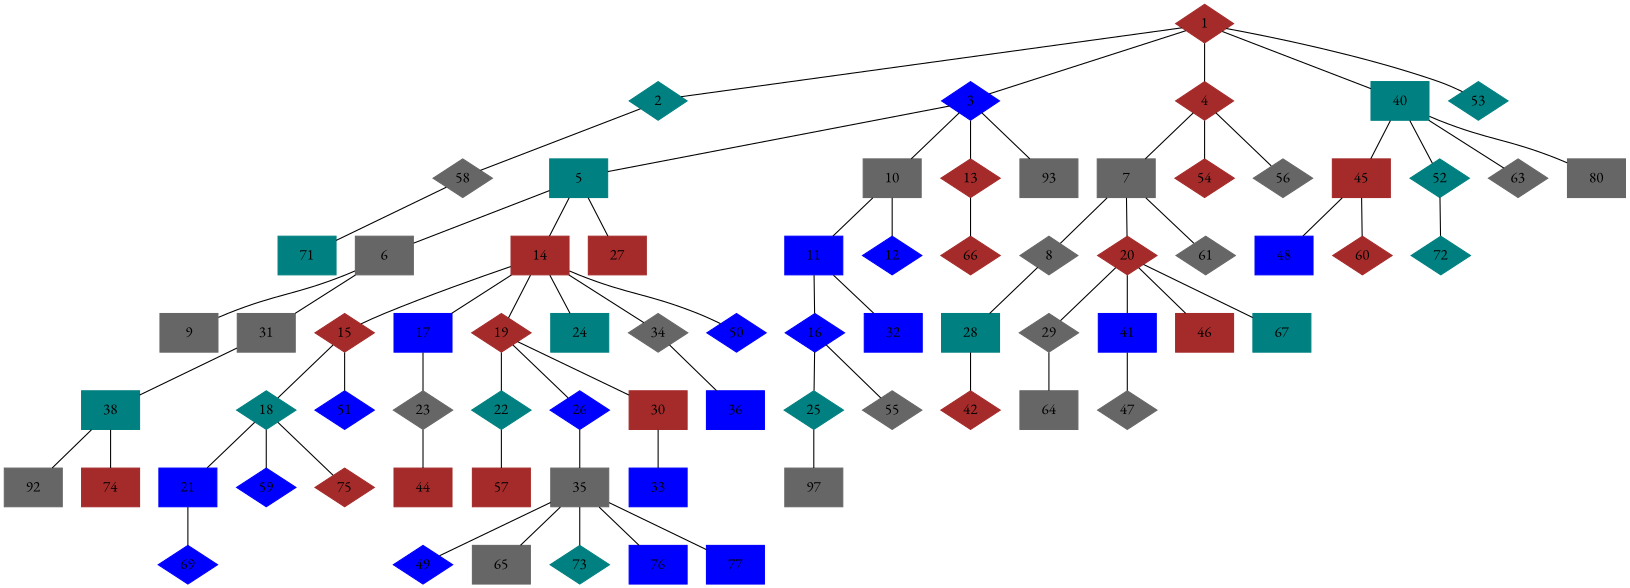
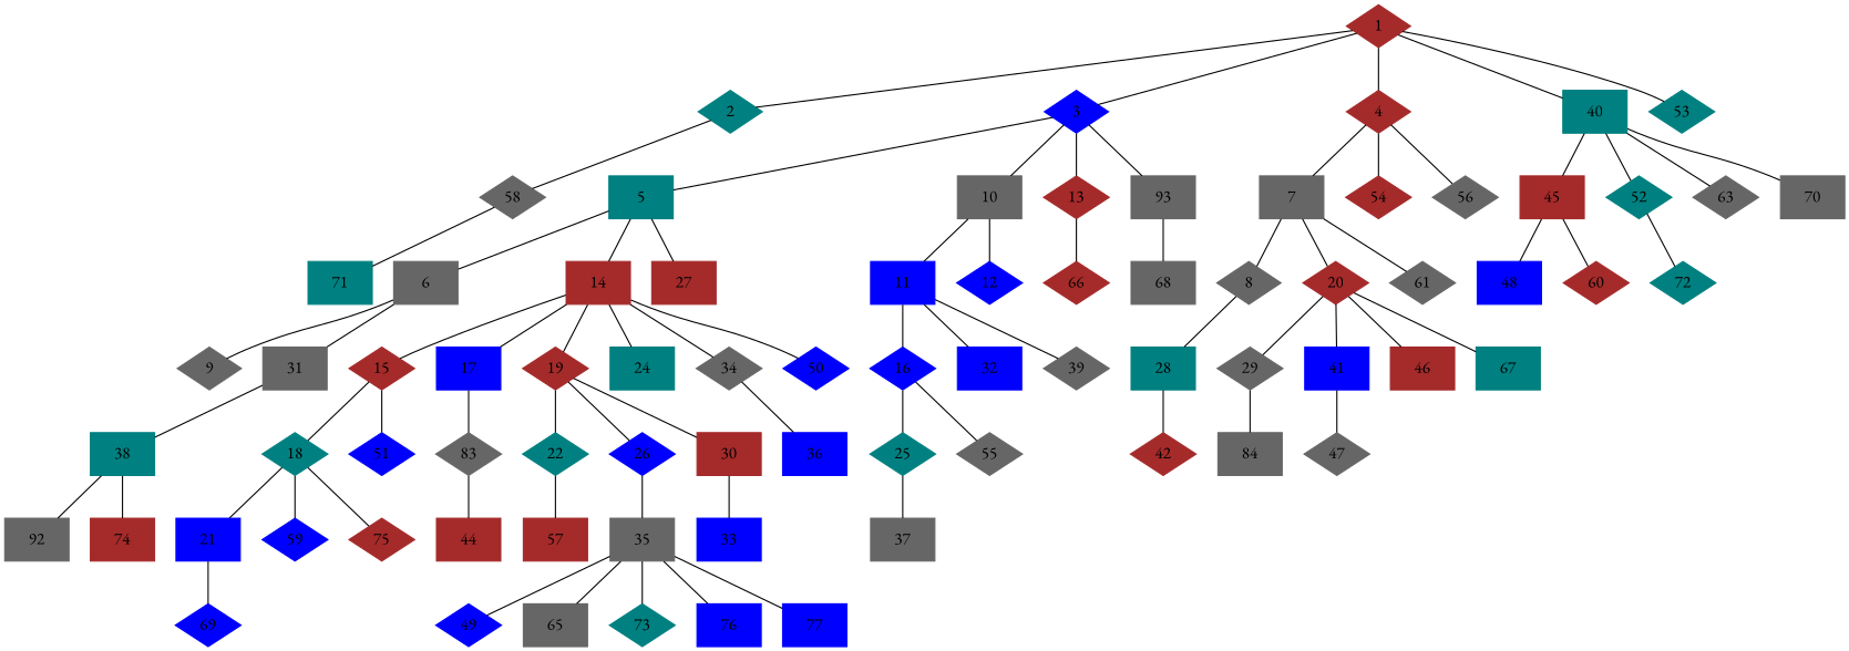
  graph {
    fontname="EB Garamond"
    node [color=gray40 fontname="EB Garamond" shape=diamond style=filled]
    edge [fontname="EB Garamond"]
    1 [color=brown]
    2 [color=teal]
    3 [color=blue]
    4 [color=brown]
    40 [color=teal shape=box]
    53 [color=teal]
    58
    5 [color=teal shape=box]
    10 [shape=box]
    13 [color=brown]
    n11 [label=93 shape=box]
    7 [shape=box]
    54 [color=brown]
    56
    45 [color=brown shape=box]
    52 [color=teal]
    63
-   70 [shape=box label=80]
+   70 [shape=box]
    71 [color=teal shape=box]
    6 [shape=box]
    14 [color=brown shape=box]
    27 [color=brown shape=box]
    11 [color=blue shape=box]
    12 [color=blue]
    66 [color=brown]
+   68 [shape=box]
    8
    20 [color=brown]
    61
-   9 [shape=box]
+   9
    31 [shape=box]
    15 [color=brown]
    17 [color=blue shape=box]
    19 [color=brown]
    24 [color=teal shape=box]
    34
    50 [color=blue]
    38 [color=teal shape=box]
    28 [color=teal shape=box]
    29
    41 [color=blue shape=box]
    46 [color=brown shape=box]
    67 [color=teal shape=box]
    42 [color=brown]
    16 [color=blue]
    32 [color=blue shape=box]
+   39
    25 [color=teal]
    55
    18 [color=teal]
    51 [color=blue]
-   23
+   23 [label=83]
    22 [color=teal]
    26 [color=blue]
    30 [color=brown shape=box]
    36 [color=blue shape=box]
    21 [color=blue shape=box]
    59 [color=blue]
    75 [color=brown]
-   37 [shape=box label=97]
+   37 [shape=box]
    44 [color=brown shape=box]
    69 [color=blue]
    57 [color=brown shape=box]
    35 [shape=box]
    33 [color=blue shape=box]
-   64 [shape=box]
+   64 [shape=box label=84]
    47
    49 [color=blue]
    65 [shape=box]
    73 [color=teal]
    76 [color=blue shape=box]
    77 [color=blue shape=box]
    n73 [label=92 shape=box]
    74 [color=brown shape=box]
    48 [color=blue shape=box]
    60 [color=brown]
    72 [color=teal]
    1 -- 2
    1 -- 3
    1 -- 4
    1 -- 40
    1 -- 53
    2 -- 58
    3 -- 5
    3 -- 10
    3 -- 13
    3 -- n11
    4 -- 7
    4 -- 54
    4 -- 56
    40 -- 45
    40 -- 52
    40 -- 63
    40 -- 70
    58 -- 71
    5 -- 6
    5 -- 14
    5 -- 27
    10 -- 11
    10 -- 12
    13 -- 66
+   n11 -- 68
    7 -- 8
    7 -- 20
    7 -- 61
    45 -- 48
    45 -- 60
    52 -- 72
    6 -- 9
    6 -- 31
    14 -- 15
    14 -- 17
    14 -- 19
    14 -- 24
    14 -- 34
    14 -- 50
    11 -- 16
    11 -- 32
+   11 -- 39
    8 -- 28
    20 -- 29
    20 -- 41
    20 -- 46
    20 -- 67
    31 -- 38
    15 -- 18
    15 -- 51
    17 -- 23
    19 -- 22
    19 -- 26
    19 -- 30
    34 -- 36
    38 -- n73
    38 -- 74
    28 -- 42
    29 -- 64
    41 -- 47
    16 -- 25
    16 -- 55
    25 -- 37
    18 -- 21
    18 -- 59
    18 -- 75
    23 -- 44
    22 -- 57
    26 -- 35
    30 -- 33
    21 -- 69
    35 -- 49
    35 -- 65
    35 -- 73
    35 -- 76
    35 -- 77
  }
